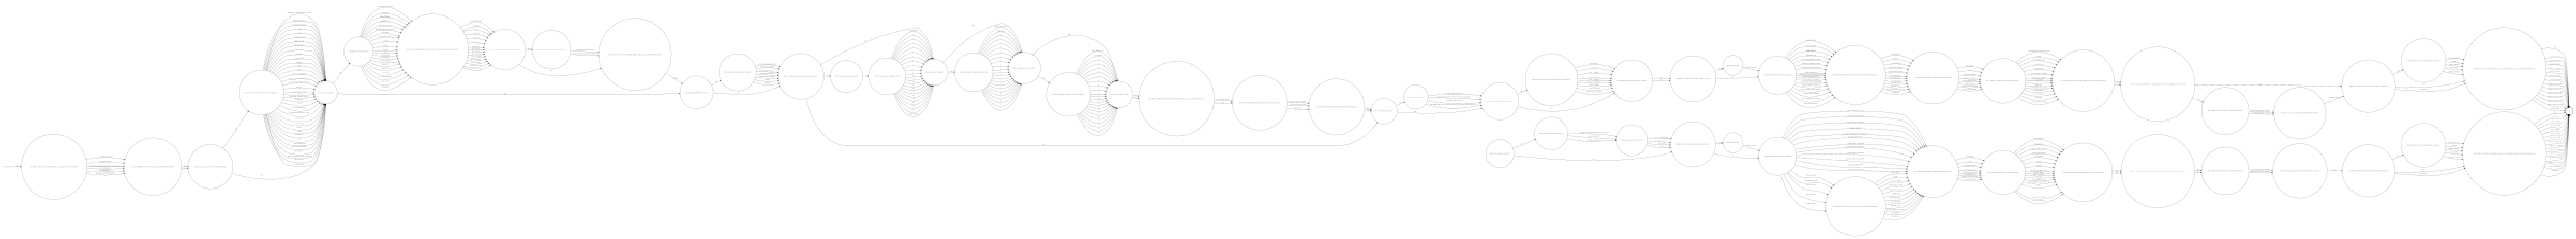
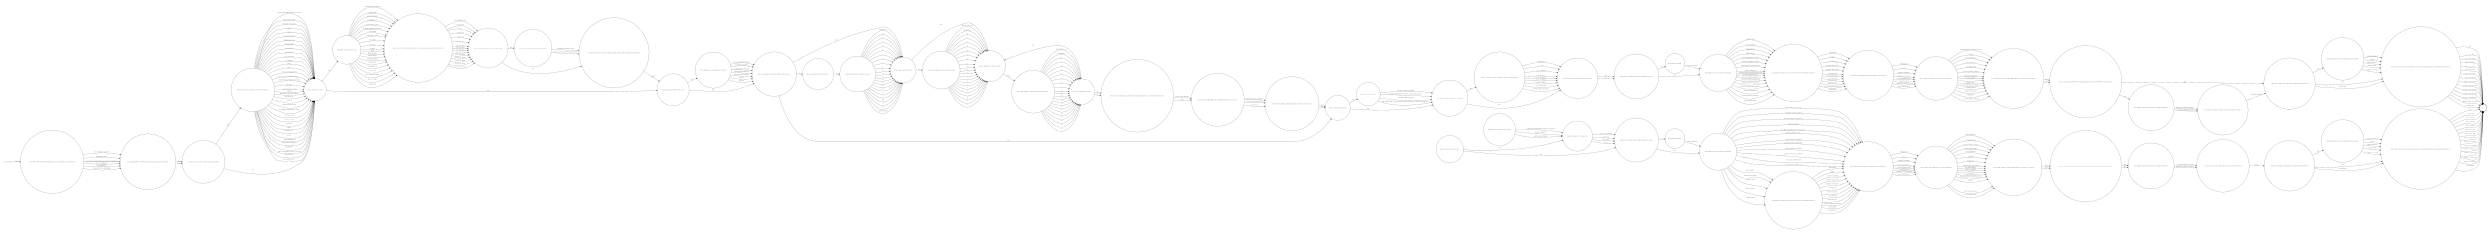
  digraph {
    fontname="Open Sans"
    rankdir=LR
    node [fontname="Open Sans" shape=circle]
    edge [fontname="Open Sans"]
    START_NODE [shape=none]
    n2 [label="WHAT WAS THE MAIN MANAGEMENT OUTCOME OF THIS INCIDENT?"]
    n3 [label="IS ANY MEMBER OF STAFF FACING DISCIPLINARY CHARGES?"]
    n4 [label="IS THE LOCATION OF THE INCIDENT KNOWN?"]
    n5 [label=END shape=doublecircle]
    n6 [label="WHAT WAS THE LOCATION OF THE INCIDENT?"]
    n7 [label="WAS A DRUG FOUND?"]
    n8 [label="DESCRIBE THE DRUG FOUND"]
    n9 [label="WAS DRUG EQUIPMENT FOUND?"]
    n10 [label="WHAT WAS THE ESTIMATED WEIGHT OF ALL DRUGS/SUBSTANCES FOUND"]
    n11 [label="DESCRIBE DRUG EQUIPMENT FOUND"]
    n12 [label="WAS A MOBILE PHONE RELATED ITEM FOUND?"]
    n13 [label="WAS THE SUBSTANCE FOUND ANALYSED?"]
    n14 [label="WAS A MOBILE PHONE FOUND?"]
    n15 [label="WAS A WEAPON FOUND?"]
    n16 [label="WAS A SIM CARD FOUND?"]
    n17 [label="HOW WAS THE SUBSTANCE ANALYSED?"]
    n18 [label="TO WHICH POLICE STATION WERE SEIZED DRUGS SENT FOR DESTRUCTION?"]
    n19 [label="ENTER NUMBER OF MOBILES FOUND"]
    n20 [label="DESCRIBE THE WEAPON"]
    n21 [label="WAS ANY ALCOHOL/HOOCH FOUND?"]
    n22 [label="ENTER NUMBER OF SIM CARDS FOUND"]
    n23 [label="WAS A MEMORY CARD FOUND?"]
    n24 [label="WHAT QUANTITY OF ALCOHOL/HOOCH WAS FOUND?"]
    n25 [label="WAS ANY DISTILLING EQUIPMENT FOUND?"]
    n26 [label="ENTER NUMBER OF MEMORY CARDS FOUND"]
    n27 [label="WAS A CHARGER FOUND?"]
    n28 [label="WAS ANY OTHER MOBILE PHONE/COMMUNICATION LOCATION ITEM FOUND?"]
    n29 [label="HAS PHONE/SIM/MEMORY CARD BEEN SENT TO NDTSG?"]
    n30 [label="HAS PHONE/SIM/EQUIPMENT BEEN RETAINED BY POLICE?"]
    n31 [label="WERE ANY OTHER REPORTABLE ITEMS FOUND?"]
    n32 [label="DESCRIBE THE ITEM"]
    n33 [label="DESCRIBE HOW THE ITEM WAS FOUND"]
    n34 [label="DESCRIBE THE METHOD OF ENTRY INTO THE ESTABLISHMENT"]
    n35 [label="IF FOUND IN POSSESSION, WHOSE WAS IT FOUND IN?"]
    n36 [label="WHAT WAS THE METHOD OF CONCEALMENT?"]
    n37 [label="IS THE ITEM HEAVILY CONTAMINATED (E.G. BLOOD OR FAECES)?"]
    n38 [label="WAS A VISITOR SUSPECTED OF INVOLVEMENT AND ARRESTED BY THE POLICE?"]
    n39 [label="DESCRIBE CIRCUMSTANCES OF VISITORS ARREST"]
    n40 [label="WERE THE ITEMS OBTAINED ON TEMPORARY RELEASE?"]
    n41 [label="TO WHICH POLICE STATION WAS THE VISITOR TAKEN?"]
    n42 [label="DESCRIBE THE TYPE OF TEMPORARY RELEASE"]
    n43 [label="WHAT WAS THE TOTAL ESTIMATED VALUE OF THE FIND (DRUGS, MOBILE PHONES ETC)"]
    n44 [label="WAS ANY TOBACCO FOUND"]
    n45 [label="DESCRIBE THE TOBACCO FOUND"]
    n46 [label="WERE ANY OTHER REPORTABLE ITEMS FOUND"]
    n47 [label="APPROX WEIGHT OF TOBACCO"]
    n48 [label="DESCRIBE THE ITEM"]
    n49 [label="DESCRIBE HOW THE ITEM WAS FOUND"]
    n50 [label="DESCRIBE THE METHOD OF ENTRY INTO THE ESTABLISHMENT"]
    n51 [label="IF FOUND IN POSSESSION, WHOSE WAS IT FOUND IN"]
    n52 [label="WHAT WAS THE METHOD OF CONCEALMENT"]
    n53 [label="IS THE ITEM HEAVILY CONTAMINATED (E.G. BLOOD,  FAECES)"]
    n54 [label="WAS A VISITOR SUSPECTED OF INVOLVEMENT AND ARRESTED BY THE POLICE"]
    n55 [label="DESCRIBE CIRCUMSTANCES OF VISITORS ARREST"]
    n56 [label="TO WHICH POLICE STATION WAS THE VISITOR TAKEN TO"]
    n57 [label="WERE THE ITEMS OBTAINED ON TEMPORARY RELEASE"]
    n58 [label="DESCRIBE THE TYPE OF TEMPORARY RELEASE"]
    n59 [label="WHAT WAS THE TOTAL ESTIMATED VALUE OF THE FIND (DRUGS, MOBILE PHONES ETC.)"]
    START_NODE -> n2 [label=start]
    n2 -> n3 [label="NO FURTHER ACTION"]
    n2 -> n3 [label="IEP REGRESSION"]
    n2 -> n3 [label="PLACED ON REPORT/ADJUDICATION REFERRAL"]
    n2 -> n3 [label="POLICE REFERRAL"]
    n2 -> n3 [label="CPS REFERRAL"]
    n2 -> n3 [label="PROSECUTION REFERRAL"]
    n3 -> n4 [label=YES]
    n3 -> n4 [label=NO]
    n4 -> n6 [label=YES]
    n4 -> n7 [label=NO]
    n6 -> n7 [label=ADMINISTRATION]
    n6 -> n7 [label="ASSOCIATION AREA"]
    n6 -> n7 [label=CELL]
    n6 -> n7 [label=CHAPEL]
    n6 -> n7 [label="CROWN COURT"]
    n6 -> n7 [label="DINING ROOM"]
    n6 -> n7 [label=DORMITORY]
    n6 -> n7 [label=EDUCATION]
    n6 -> n7 [label=ELSEWHERE]
    n6 -> n7 [label="EXERCISE YARD"]
    n6 -> n7 [label=FUNERAL]
    n6 -> n7 [label=GATE]
    n6 -> n7 [label=GYM]
    n6 -> n7 [label="HEALTH CARE CENTRE"]
    n6 -> n7 [label="HOSPITAL OUTSIDE (PATIENT)"]
    n6 -> n7 [label="HOSPITAL OUTSIDE (VISITING)"]
    n6 -> n7 [label=KITCHEN]
    n6 -> n7 [label="MAGISTRATES COURT"]
    n6 -> n7 [label=OFFICE]
    n6 -> n7 [label="OUTSIDE WORKING PARTY"]
    n6 -> n7 [label=RECEPTION]
    n6 -> n7 [label=RECESS]
    n6 -> n7 [label="SEGREGATION UNIT"]
    n6 -> n7 [label="SHOWERS/CHANGING ROOM"]
    n6 -> n7 [label="SPECIAL UNIT"]
    n6 -> n7 [label="SPORTS FIELD"]
    n6 -> n7 [label=VEHICLE]
    n6 -> n7 [label=VISITS]
    n6 -> n7 [label=WEDDINGS]
    n6 -> n7 [label=WING]
    n6 -> n7 [label="WITHIN PERIMETER"]
    n6 -> n7 [label="WORKS DEPARTMENT"]
    n6 -> n7 [label=WORKSHOP]
    n6 -> n7 [label="INDUCTION/FIRST NIGHT CENTRE"]
    n6 -> n7 [label="MAIL ROOM"]
    n6 -> n7 [label="EXTERNAL ROOF"]
    n6 -> n7 [label="VULNERABLE PRISONERS UNIT (VPU)"]
    n7 -> n8 [label=YES]
    n7 -> n9 [label=NO]
    n8 -> n10 [label=AMPHETAMINES]
    n8 -> n10 [label=BARBITURATES]
    n8 -> n10 [label=BENZODIAZEPINES]
    n8 -> n10 [label="BUPRENORPHINE/SUBUTEX"]
    n8 -> n10 [label=CANNABIS]
    n8 -> n10 [label="CANNABIS PLANT"]
    n8 -> n10 [label=COCAINE]
    n8 -> n10 [label=CRACK]
    n8 -> n10 [label=HEROIN]
    n8 -> n10 [label=LSD]
    n8 -> n10 [label=METHADONE]
    n8 -> n10 [label=PREGABALIN]
    n8 -> n10 [label=TRANQUILISERS]
    n8 -> n10 [label=TRAMADOL]
    n8 -> n10 [label=GABAPENTIN]
    n8 -> n10 [label="NPS: SPICE"]
    n8 -> n10 [label="NPS: BLACK MAMBA"]
    n8 -> n10 [label="NPS: OTHER"]
    n8 -> n10 [label=STEROIDS]
    n8 -> n10 [label="OTHER (PLEASE SPECIFY)"]
    n8 -> n10 [label=UNKNOWN]
    n9 -> n11 [label=YES]
    n9 -> n12 [label=NO]
    n10 -> n13 [label="<1G"]
    n10 -> n13 [label="2G TO 5G"]
    n10 -> n13 [label="6G TO 10G"]
    n10 -> n13 [label="11G TO 20G"]
    n10 -> n13 [label="21G TO 30G"]
    n10 -> n13 [label="31G TO 40G"]
    n10 -> n13 [label="41G TO 50G"]
    n10 -> n13 [label="50G TO 100G"]
    n10 -> n13 [label="101G TO 200G"]
    n10 -> n13 [label="201G TO 300G"]
    n10 -> n13 [label="301G TO 400G"]
    n10 -> n13 [label="401G TO 500G"]
    n10 -> n13 [label="501G TO 1,000G"]
    n10 -> n13 [label="MORE THAN 1KG"]
    n10 -> n13 [label=UNKNOWN]
    n11 -> n12 [label="AUTHENTIC NEEDLE"]
    n11 -> n12 [label="AUTHENTIC SYRINGE"]
    n11 -> n12 [label="IMPROVISED NEEDLE"]
    n11 -> n12 [label="IMPROVISED SYRINGE"]
    n11 -> n12 [label="PIPE(S)"]
    n11 -> n12 [label=ROACH]
    n11 -> n12 [label="OTHER (PLEASE SPECIFY)"]
    n12 -> n14 [label=YES]
    n12 -> n15 [label=NO]
    n12 -> n16 [label=NO]
    n13 -> n17 [label=YES]
    n13 -> n18 [label=NO]
    n14 -> n19 [label=YES]
    n15 -> n20 [label=YES]
    n15 -> n21 [label=NO]
    n16 -> n22 [label=YES]
    n16 -> n23 [label=NO]
    n17 -> n18 [label="FORENSIC LABORATORY"]
    n17 -> n18 [label="LOCAL WITH BDH KIT OR SIMILAR"]
    n18 -> n9 [label=NAME]
    n19 -> n16 [label=0]
    n19 -> n16 [label=1]
    n19 -> n16 [label=2]
    n19 -> n16 [label=4]
    n19 -> n16 [label=5]
    n19 -> n16 [label=6]
    n19 -> n16 [label=7]
    n19 -> n16 [label=8]
    n19 -> n16 [label=9]
    n19 -> n16 [label=10]
    n19 -> n16 [label=11]
    n19 -> n16 [label=12]
    n19 -> n16 [label=13]
    n19 -> n16 [label=14]
    n19 -> n16 [label=15]
    n19 -> n16 [label=16]
    n19 -> n16 [label=17]
    n19 -> n16 [label=18]
    n19 -> n16 [label=19]
    n19 -> n16 [label=20]
    n19 -> n16 [label="MORE THAN 20"]
    n19 -> n16 [label=UNKNOWN]
    n19 -> n16 [label=3]
    n20 -> n21 [label="BLUNT INSTRUMENT (COSH, ITEM IN SOCK ETC)"]
    n20 -> n21 [label="KNIFE/BLADED ARTICLE"]
    n20 -> n21 [label="FIREARM (FAKE GUNS, AMMUNITION, CHEMICAL INCAPACITANT ETC)"]
    n20 -> n21 [label="OTHER (PLEASE SPECIFY)"]
    n21 -> n24 [label=YES]
    n21 -> n25 [label=NO]
    n22 -> n23 [label=0]
    n22 -> n23 [label=1]
    n22 -> n23 [label=2]
    n22 -> n23 [label=3]
    n22 -> n23 [label=4]
    n22 -> n23 [label=5]
    n22 -> n23 [label=6]
    n22 -> n23 [label=7]
    n22 -> n23 [label=8]
    n22 -> n23 [label=9]
    n22 -> n23 [label=10]
    n22 -> n23 [label=11]
    n22 -> n23 [label=12]
    n22 -> n23 [label=13]
    n22 -> n23 [label=14]
    n22 -> n23 [label=15]
    n22 -> n23 [label=16]
    n22 -> n23 [label=17]
    n22 -> n23 [label=18]
    n22 -> n23 [label=19]
    n22 -> n23 [label=20]
    n22 -> n23 [label="MORE THAN 20"]
    n22 -> n23 [label=UNKNOWN]
    n23 -> n26 [label=YES]
-   n23 -> n27 [label=NO]
+   n27 -> n23 [label=NO]
    n24 -> n25 [label="< 1 LITRE"]
    n24 -> n25 [label="1 TO 2 LITRES"]
    n24 -> n25 [label="2 TO 3 LITRES"]
    n24 -> n25 [label="3 TO 4 LITRES"]
    n24 -> n25 [label="4 TO 5 LITRES"]
    n24 -> n25 [label="6 TO 10 LITRES"]
    n24 -> n25 [label="11 TO 20 LITRES"]
    n24 -> n25 [label="MORE THAN 20 LITRES"]
    n24 -> n25 [label=UNKNOWN]
    n25 -> n31 [label=YES]
    n25 -> n31 [label=NO]
    n26 -> n27 [label=0]
    n26 -> n27 [label=1]
    n26 -> n27 [label=2]
    n26 -> n27 [label=3]
    n26 -> n27 [label=4]
    n26 -> n27 [label=5]
    n26 -> n27 [label=6]
    n26 -> n27 [label=7]
    n26 -> n27 [label=8]
    n26 -> n27 [label=9]
    n26 -> n27 [label=10]
    n26 -> n27 [label=11]
    n26 -> n27 [label=12]
    n26 -> n27 [label=13]
    n26 -> n27 [label=14]
    n26 -> n27 [label=15]
    n26 -> n27 [label=16]
    n26 -> n27 [label=17]
    n26 -> n27 [label=18]
    n26 -> n27 [label=19]
    n26 -> n27 [label=20]
    n26 -> n27 [label="MORE THAN 20"]
    n26 -> n27 [label=UNKNOWN]
    n27 -> n28 [label=YES]
    n27 -> n28 [label=NO]
    n28 -> n29 [label="YES: PLEASE SPECIFY"]
    n28 -> n29 [label=NO]
    n29 -> n30 [label="YES: DATE"]
    n29 -> n30 [label="EVIDENCE BAG NUMBER"]
    n29 -> n30 [label="NO: PLEASE STATE WHY"]
    n30 -> n15 [label=YES]
    n30 -> n15 [label=NO]
    n31 -> n32 [label=YES]
    n31 -> n33 [label=NO]
    n32 -> n33 [label="PLEASE SPECIFY"]
    n33 -> n34 [label="BOSS CHAIR"]
    n33 -> n34 [label="CELL SEARCH"]
    n33 -> n34 [label="CRIME SCENE"]
    n33 -> n34 [label="DOG SEARCH"]
    n33 -> n34 [label="HIGH SENSITIVITY WAND"]
    n33 -> n34 [label="INFORMATION RECEIVED"]
    n33 -> n34 [label="INTELLIGENCE LED SEARCH"]
    n33 -> n34 [label="ITEM OBSERVED"]
    n33 -> n34 [label="MOBILE PHONE SIGNAL DETECTOR"]
    n33 -> n34 [label="MOBILE PHONE ROD"]
    n33 -> n34 [label="OTHER SEARCH (INMATE)"]
    n33 -> n34 [label="OTHER SEARCH (PREMISES)"]
    n33 -> n34 [label="OTHER SEARCH (VISITOR)"]
    n33 -> n34 [label="PRE-OCCUPATION SEARCH"]
    n33 -> n34 [label="UNUSUAL BEHAVIOUR"]
    n33 -> n34 [label="OTHER (PLEASE SPECIFY)"]
    n33 -> n34 [label="DRONE RECOVERY"]
    n34 -> n35 [label=PRISONER]
    n34 -> n35 [label=STAFF]
    n34 -> n35 [label="VISITOR (FRIEND)"]
    n34 -> n35 [label="VISITOR (OFFICIAL)"]
    n34 -> n35 [label="VISITOR (RELATIVE)"]
    n34 -> n35 [label=CONTRACTOR]
    n34 -> n35 [label="POST (RULE 39)"]
    n34 -> n35 [label="POST (OTHER)"]
    n34 -> n35 [label="THROWN IN"]
    n34 -> n35 [label="DRONE/UAV"]
    n34 -> n35 [label="OTHER (PLEASE SPECIFY)"]
    n34 -> n35 [label=UNKNOWN]
    n35 -> n36 [label=PRISONER]
    n35 -> n36 [label=STAFF]
    n35 -> n36 [label="VISITOR (FRIEND)"]
    n35 -> n36 [label="VISITOR (OFFICIAL)"]
    n35 -> n36 [label="VISITOR (RELATIVE)"]
    n35 -> n36 [label=CONTRACTOR]
    n35 -> n36 [label="OTHER (PLEASE SPECIFY)"]
    n35 -> n36 [label="NOT APPLICABLE"]
    n36 -> n37 [label="NOT CONCEALED"]
    n36 -> n37 [label="BED/BEDDING"]
    n36 -> n37 [label="BOOK/PAPERS"]
    n36 -> n37 [label="CELL/BUILDING FABRIC"]
    n36 -> n37 [label="FOOD/CONTAINER"]
    n36 -> n37 [label="IN CLOTHING"]
    n36 -> n37 [label="IN HAND"]
    n36 -> n37 [label="IN MOUTH"]
    n36 -> n37 [label="INTERNALLY/PLUGGED"]
    n36 -> n37 [label="LETTER/PARCEL"]
    n36 -> n37 [label="LIGHT FITTINGS"]
    n36 -> n37 [label=PIPEWORK]
    n36 -> n37 [label="RULE 39/LEGAL PAPERS"]
    n36 -> n37 [label="TV/RADIO/DVD/CONSOLES ETC"]
    n36 -> n37 [label=OTHER]
    n37 -> n38 [label=YES]
    n37 -> n38 [label=NO]
    n38 -> n39 [label=YES]
    n38 -> n40 [label=NO]
    n39 -> n41 [label="AFTER ENTERING PRISON"]
    n39 -> n41 [label="BEFORE ENTERING PRISON"]
    n40 -> n42 [label=YES]
    n40 -> n43 [label=NO]
    n40 -> n43 [label=UNKNOWN]
    n41 -> n40 [label="PLEASE SPECIFY"]
    n42 -> n43 [label="COMMUNITY VISIT"]
    n42 -> n43 [label=COMPASSIONATE]
    n42 -> n43 [label=FACILITY]
    n42 -> n43 [label=RESETTLEMENT]
    n42 -> n43 [label=UNKNOWN]
    n43 -> n5 [label="£0"]
    n43 -> n5 [label="£1 TO £100"]
    n43 -> n5 [label="£101 TO £200"]
    n43 -> n5 [label="£201 TO £300"]
    n43 -> n5 [label="£301 TO £400"]
    n43 -> n5 [label="£401 TO £500"]
    n43 -> n5 [label="£501 TO £1000"]
    n43 -> n5 [label="£1001 TO £5000"]
    n43 -> n5 [label="£5001 TO £10,000"]
    n43 -> n5 [label="£10,001 TO £20,000"]
    n43 -> n5 [label="£20,001 TO £30,000"]
    n43 -> n5 [label="£30,001 TO £40,000"]
    n43 -> n5 [label="£40,001 TO £50,000"]
    n43 -> n5 [label="MORE THAN £50,000"]
    n43 -> n5 [label=UNKNOWN]
-   n44 -> n45 [label=YES]
+   n44 -> n47 [label=YES]
    n44 -> n46 [label=NO]
    n45 -> n47 [label="LOOSE TOBACCO"]
    n45 -> n47 [label="CIGARETTES/CIGARS"]
    n45 -> n47 [label="OTHER (including packaging and roaches)"]
    n46 -> n48 [label=YES]
    n46 -> n49 [label=NO]
    n47 -> n46 [label="UP TO 1 GRAMME"]
    n47 -> n46 [label="2g TO 5g"]
    n47 -> n46 [label="6g to 10g"]
    n47 -> n46 [label="10g +"]
    n48 -> n49 [label="PLEASE SPECIFY"]
    n49 -> n50 [label="BOSS CHAIR"]
    n49 -> n50 [label="CELL SEARCH"]
    n49 -> n50 [label="CRIME SCENE"]
    n49 -> n50 [label="DOG SEARCH"]
    n49 -> n50 [label="DRONE RECOVERY"]
    n49 -> n51 [label="HIGH SENSITIVITY WAND"]
    n49 -> n51 [label="INFORMATION RECEIVED"]
    n49 -> n51 [label="NTELLIGENCE LED SEARCH"]
    n49 -> n51 [label="ITEM OBSERVED"]
    n49 -> n51 [label="MOBILE PHONE SIGNAL DETECTOR"]
    n49 -> n51 [label="MOBILE PHONE ROD"]
    n49 -> n51 [label="OTHER SEARCH (INMATE)"]
    n49 -> n51 [label="OTHER SEARCH (PREMISES)"]
    n49 -> n51 [label="OTHER SEARCH (VISITOR)"]
    n49 -> n51 [label="PRE-OCCUPATION SEARCH"]
    n49 -> n51 [label="UNUSUAL BEHAVIOUR"]
    n49 -> n51 [label="OTHER (PLEASE SPECIFY)"]
    n50 -> n51 [label=PRISONER]
    n50 -> n51 [label=STAFF]
    n50 -> n51 [label="VISITOR (FRIEND)"]
    n50 -> n51 [label="VISITOR (RELATIVE)"]
    n50 -> n51 [label="VISITOR (OFFICIAL)"]
    n50 -> n51 [label=CONTRACTOR]
    n50 -> n51 [label="POST (RULE39)"]
    n50 -> n51 [label="POST (OTHER)"]
    n50 -> n51 [label="DRONE/UAV"]
    n50 -> n51 [label="OTHER (PLEASE SPECIFY"]
    n50 -> n51 [label=UNKNOWN]
    n50 -> n51 [label="THROWN IN"]
    n51 -> n52 [label=PRISONER]
    n51 -> n52 [label=STAFF]
    n51 -> n52 [label="VISITOR (FRIEND)"]
    n51 -> n52 [label="VISITOR (OFFICIAL)"]
    n51 -> n52 [label="VISITOR (RELATIVE)"]
    n51 -> n52 [label=CONTRACTOR]
    n51 -> n52 [label="OTHER (PLEASE SPECIFY)"]
    n51 -> n52 [label="NOT APPLICABLE"]
    n52 -> n53 [label="NOT CONCEALED"]
    n52 -> n53 [label="NOT CONCEALED"]
    n52 -> n53 [label="BED/BEDDING"]
    n52 -> n53 [label="BOOK/PAPERS"]
    n52 -> n53 [label="CELL/BUILDING FABRIC"]
    n52 -> n53 [label="FOOD/CONTAINER"]
    n52 -> n53 [label="IN CLOTHING"]
    n52 -> n53 [label="IN HAND"]
    n52 -> n53 [label="IN MOUTH"]
    n52 -> n53 [label="INTERNALLY/PLUGGED"]
    n52 -> n53 [label="LETTER/PARCEL"]
    n52 -> n53 [label="LIGHT FITTINGS"]
    n52 -> n53 [label=PIPEWORK]
    n52 -> n53 [label="RULE 39/LEGAL PAPERS"]
    n52 -> n53 [label="TV/RADIO/DVD/CONSOLES ETC."]
    n52 -> n53 [label=OTHER]
    n53 -> n54 [label=YES]
    n53 -> n54 [label=NO]
    n54 -> n55 [label=YES]
    n54 -> n55 [label=NO]
    n55 -> n56 [label="AFTER ENTERING PRISON"]
    n55 -> n56 [label="BEFORE ENTERING PRISON"]
    n56 -> n57 [label=SPECIFY]
    n57 -> n58 [label=YES]
    n57 -> n59 [label=NO]
    n57 -> n59 [label=UNKNOWN]
    n58 -> n59 [label="COMMUNITY VISIT"]
    n58 -> n59 [label=COMPASSIONATE]
    n58 -> n59 [label=FACILTY]
    n58 -> n59 [label=RESETTLEMENT]
    n58 -> n59 [label=UNKNOWN]
    n59 -> n5 [label="£0"]
    n59 -> n5 [label="£1 to £100"]
    n59 -> n5 [label="£101 to £200"]
    n59 -> n5 [label="£201 to £300"]
    n59 -> n5 [label="£301 to £400"]
    n59 -> n5 [label="£401 to £500"]
    n59 -> n5 [label="£501 to £1,000"]
    n59 -> n5 [label="£1,001 to £5,000"]
    n59 -> n5 [label="£5,001 to £10,000"]
    n59 -> n5 [label="£10,001 to £20,000"]
    n59 -> n5 [label="£20,001 to £30,000"]
    n59 -> n5 [label="£30,001 to £40,000"]
    n59 -> n5 [label="£40,001 to £50,000"]
    n59 -> n5 [label="More than £50,000"]
    n59 -> n5 [label=UNKNOWN]
  }
